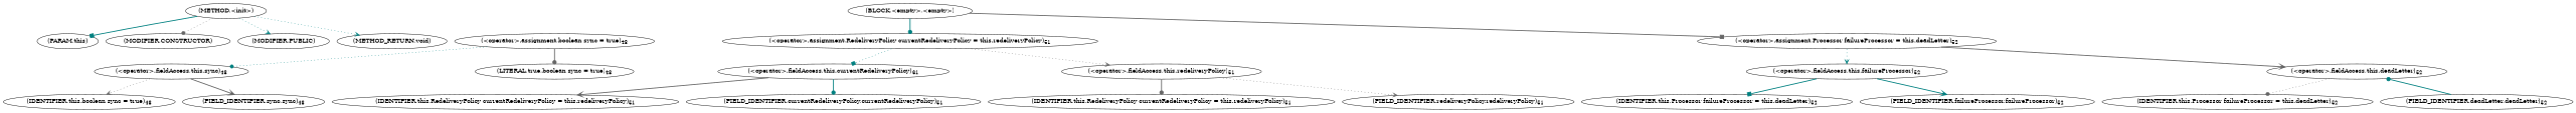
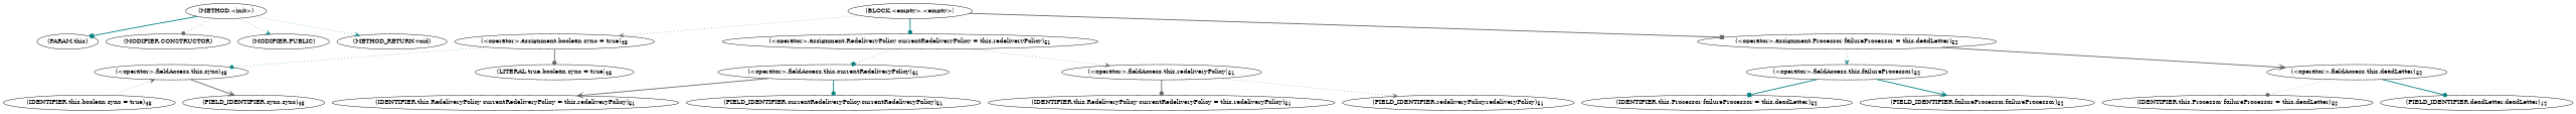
  digraph {
    edge [arrowhead=vee color=gray40 style=bold]
    n1 [label=<(METHOD,&lt;init&gt;)>]
    n2 [label=<(PARAM,this)>]
    n3 [label=<(MODIFIER,CONSTRUCTOR)>]
    n4 [label=<(MODIFIER,PUBLIC)>]
    n5 [label=<(METHOD_RETURN,void)>]
    n6 [label=<(BLOCK,&lt;empty&gt;,&lt;empty&gt;)>]
    n7 [label=<(&lt;operator&gt;.assignment,boolean sync = true)<SUB>48</SUB>>]
    n8 [label=<(&lt;operator&gt;.assignment,RedeliveryPolicy currentRedeliveryPolicy = this.redeliveryPolicy)<SUB>51</SUB>>]
    n9 [label=<(&lt;operator&gt;.assignment,Processor failureProcessor = this.deadLetter)<SUB>52</SUB>>]
    n10 [label=<(&lt;operator&gt;.fieldAccess,this.sync)<SUB>48</SUB>>]
    n11 [label=<(LITERAL,true,boolean sync = true)<SUB>48</SUB>>]
    n12 [label=<(&lt;operator&gt;.fieldAccess,this.currentRedeliveryPolicy)<SUB>61</SUB>>]
    n13 [label=<(&lt;operator&gt;.fieldAccess,this.redeliveryPolicy)<SUB>51</SUB>>]
    n14 [label=<(&lt;operator&gt;.fieldAccess,this.failureProcessor)<SUB>52</SUB>>]
    n15 [label=<(&lt;operator&gt;.fieldAccess,this.deadLetter)<SUB>52</SUB>>]
    n16 [label=<(IDENTIFIER,this,boolean sync = true)<SUB>48</SUB>>]
    n17 [label=<(FIELD_IDENTIFIER,sync,sync)<SUB>48</SUB>>]
    n18 [label=<(IDENTIFIER,this,RedeliveryPolicy currentRedeliveryPolicy = this.redeliveryPolicy)<SUB>51</SUB>>]
    n19 [label=<(FIELD_IDENTIFIER,currentRedeliveryPolicy,currentRedeliveryPolicy)<SUB>51</SUB>>]
    n20 [label=<(IDENTIFIER,this,RedeliveryPolicy currentRedeliveryPolicy = this.redeliveryPolicy)<SUB>51</SUB>>]
    n21 [label=<(FIELD_IDENTIFIER,redeliveryPolicy,redeliveryPolicy)<SUB>51</SUB>>]
    n22 [label=<(IDENTIFIER,this,Processor failureProcessor = this.deadLetter)<SUB>52</SUB>>]
    n23 [label=<(FIELD_IDENTIFIER,failureProcessor,failureProcessor)<SUB>52</SUB>>]
    n24 [label=<(IDENTIFIER,this,Processor failureProcessor = this.deadLetter)<SUB>52</SUB>>]
-   n25 [label=<(FIELD_IDENTIFIER,deadLetter,deadLetter)<SUB>52</SUB>>]
+   n25 [label=<(FIELD_IDENTIFIER,deadLetter,deadLetter)<SUB>12</SUB>>]
    n1 -> n2 [arrowhead=box color=teal]
    n1 -> n3 [arrowhead=dot style=dotted]
    n1 -> n4 [color=teal style=dotted]
    n1 -> n5 [color=teal style=dotted]
+   n6 -> n7 [style=dotted]
    n6 -> n8 [arrowhead=dot color=teal]
    n6 -> n9 [arrowhead=box]
    n7 -> n10 [arrowhead=dot color=teal style=dotted]
    n7 -> n11 [arrowhead=dot]
    n8 -> n12 [arrowhead=box color=teal style=dotted]
    n8 -> n13 [style=dotted]
    n9 -> n14 [color=teal style=dotted]
    n9 -> n15
-   n10 -> n16 [style=dotted]
+   n16 -> n10 [style=dotted]
    n10 -> n17
    n12 -> n18
    n12 -> n19 [arrowhead=dot color=teal]
    n13 -> n20 [arrowhead=dot]
    n13 -> n21 [style=dotted]
    n14 -> n22 [arrowhead=box color=teal]
    n14 -> n23 [color=teal]
    n15 -> n24 [arrowhead=dot style=dotted]
-   n25 -> n15 [arrowhead=dot color=teal]
+   n15 -> n25 [arrowhead=dot color=teal]
  }
